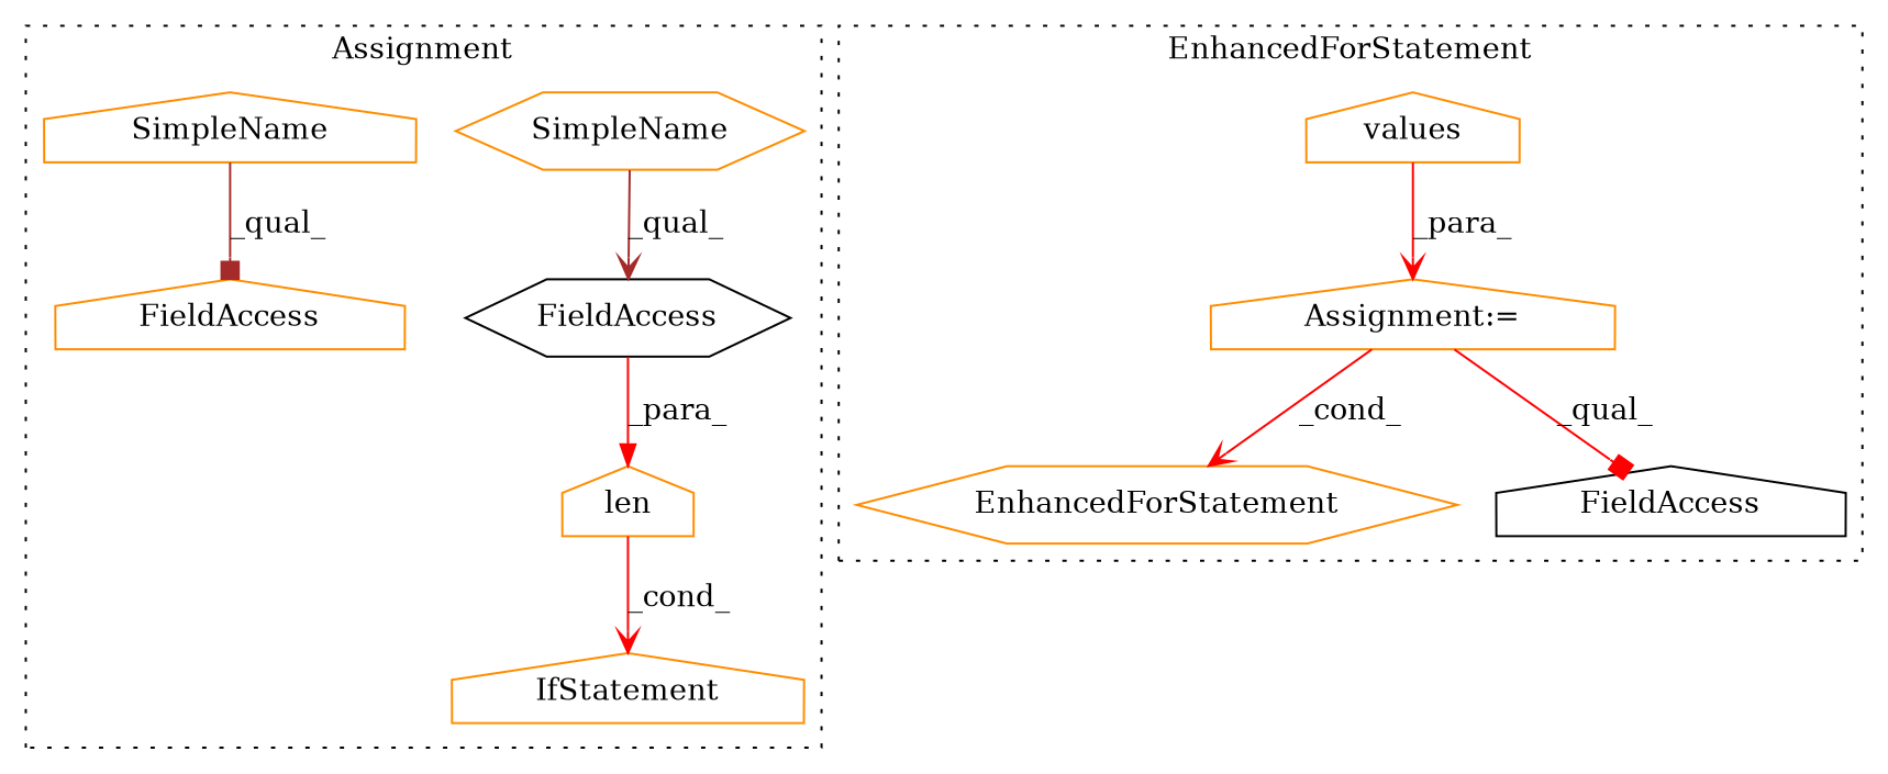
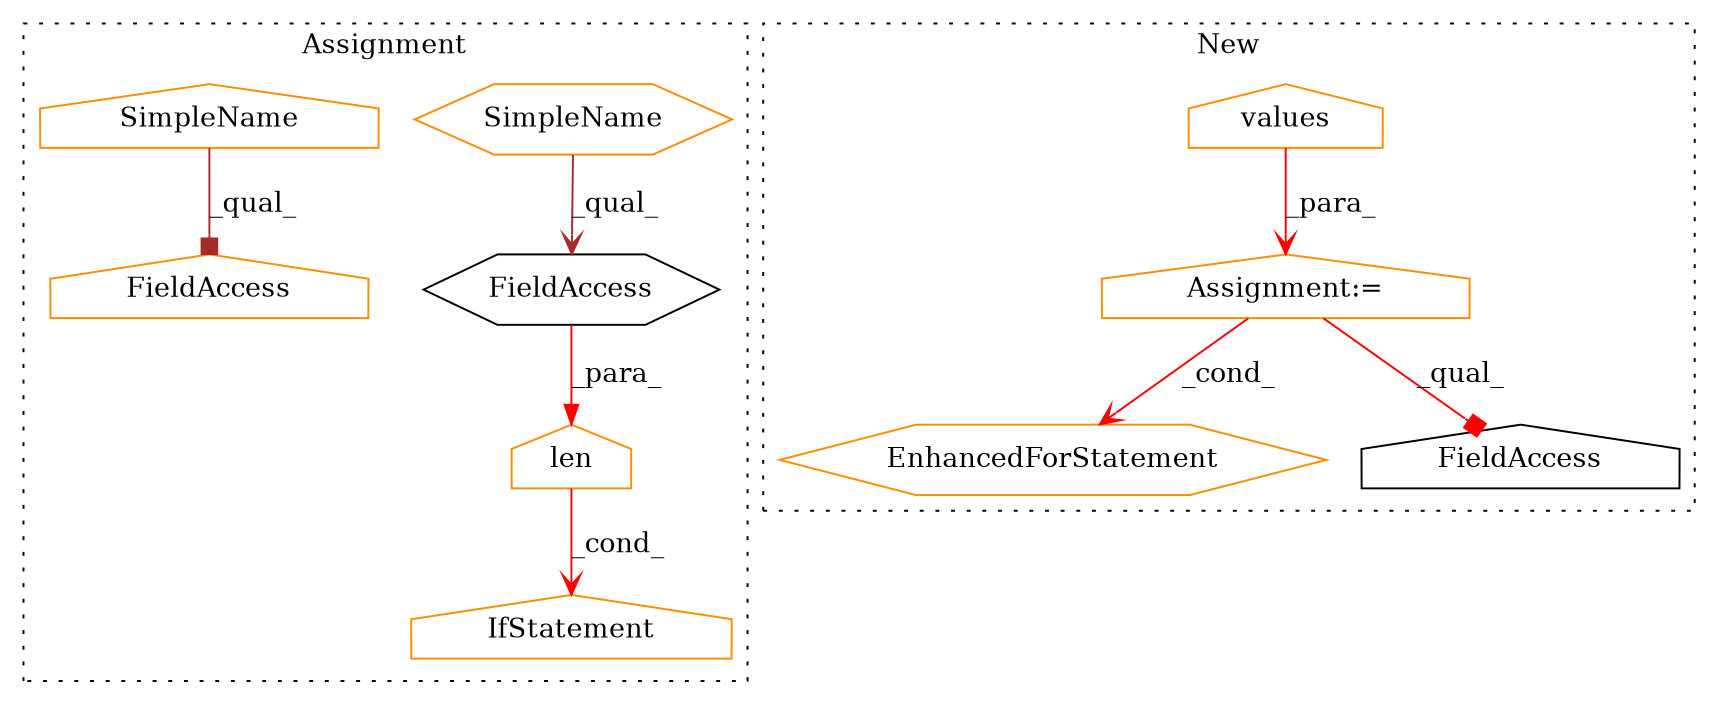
  digraph {
    node [a=22 color=darkorange l=15 s=10772 shape=house]
    edge [arrowhead=vee color=red]
    n1 [a=32 l="4,1" label=len s="10768,10787"]
    n2 [color=black label=FieldAccess shape=hexagon]
    n3 [a=25 l="4,2" label=IfStatement s="10764,10793"]
    n4 [label=FieldAccess s=10921]
    n5 [a=42 l=9 label=SimpleName shape=hexagon]
    n6 [a=42 l=9 label=SimpleName s=10921]
    n7 [a=32 l=8 label=values s=10478]
    n8 [a=7 l="53,2" label="Assignment:=" s="10015,10486"]
    n9 [a=70 l="53,2" label=EnhancedForStatement s="10015,10486" shape=hexagon]
    n10 [color=black l=12 label=FieldAccess s=10496]
    subgraph cluster_1 {
      label=Assignment
      style=dotted
      n1
      n2
      n3
      n4
      n5
      n6
    }
    subgraph cluster_2 {
-     label=EnhancedForStatement
+     label=New
      style=dotted
      n7
      n8
      n9
      n10
    }
    n1 -> n3 [label=_cond_]
    n2 -> n1 [arrowhead=normal label=_para_]
    n5 -> n2 [color=brown label=_qual_]
    n6 -> n4 [arrowhead=box color=brown label=_qual_]
    n7 -> n8 [label=_para_]
    n8 -> n9 [label=_cond_]
    n8 -> n10 [arrowhead=box label=_qual_]
  }
